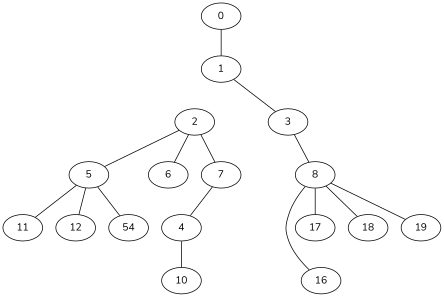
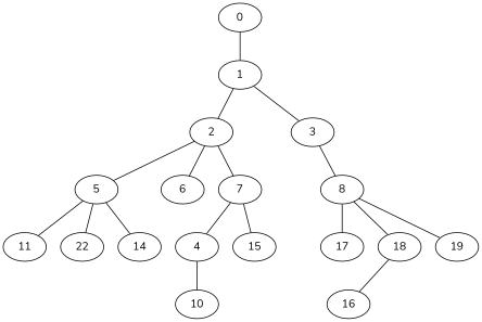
  graph {
    fontname=Nunito
    node [fontname=Nunito]
    edge [fontname=Nunito]
    0
    1
    2
    3
    5
    6
    7
    8
    4
    10
    11
-   12
-   14 [label=54]
+   12 [label=22]
+   14
+   15
    16
    17
    18
    19
    0 -- 1
+   1 -- 2
    1 -- 3
    2 -- 5
    2 -- 6
    2 -- 7
    3 -- 8
    5 -- 11
    5 -- 12
    5 -- 14
    7 -- 4
-   8 -- 16
+   7 -- 15
+   18 -- 16
    8 -- 17
    8 -- 18
    8 -- 19
    4 -- 10
  }
